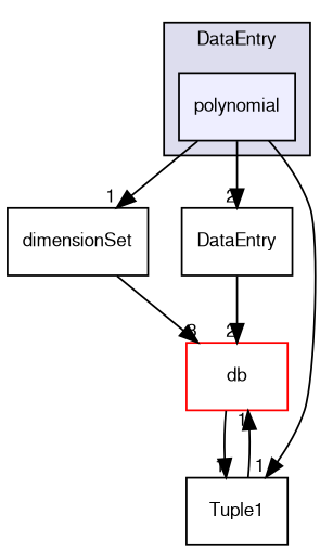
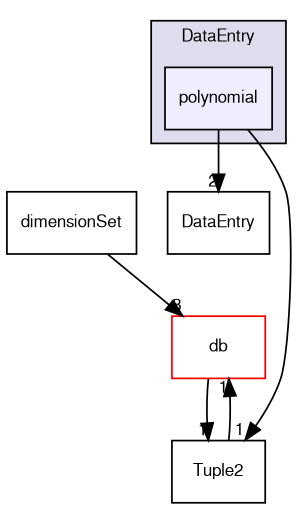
  digraph {
    compound=true
    node [fontname=FreeSans fontsize=10 shape=box]
    edge [headlabel=1 labeldistance=1.5 labelfontname=FreeSans labelfontsize=10]
    n1 [fillcolor="#eeeeff" label=polynomial pencolor=black style=filled]
    n2 [label=dimensionSet]
-   n3 [label=Tuple1]
+   n3 [label=Tuple2]
    n4 [label=DataEntry]
    n5 [color=red label=db]
    subgraph cluster_1 {
      bgcolor="#ddddee"
      fontname=FreeSans
      fontsize=10
      label=DataEntry
      pencolor=black
      n1
    }
-   n1 -> n2
    n1 -> n3
    n1 -> n4 [headlabel=2]
    n2 -> n5 [headlabel=3]
    n3 -> n5
-   n4 -> n5 [headlabel=2]
    n5 -> n3
  }
